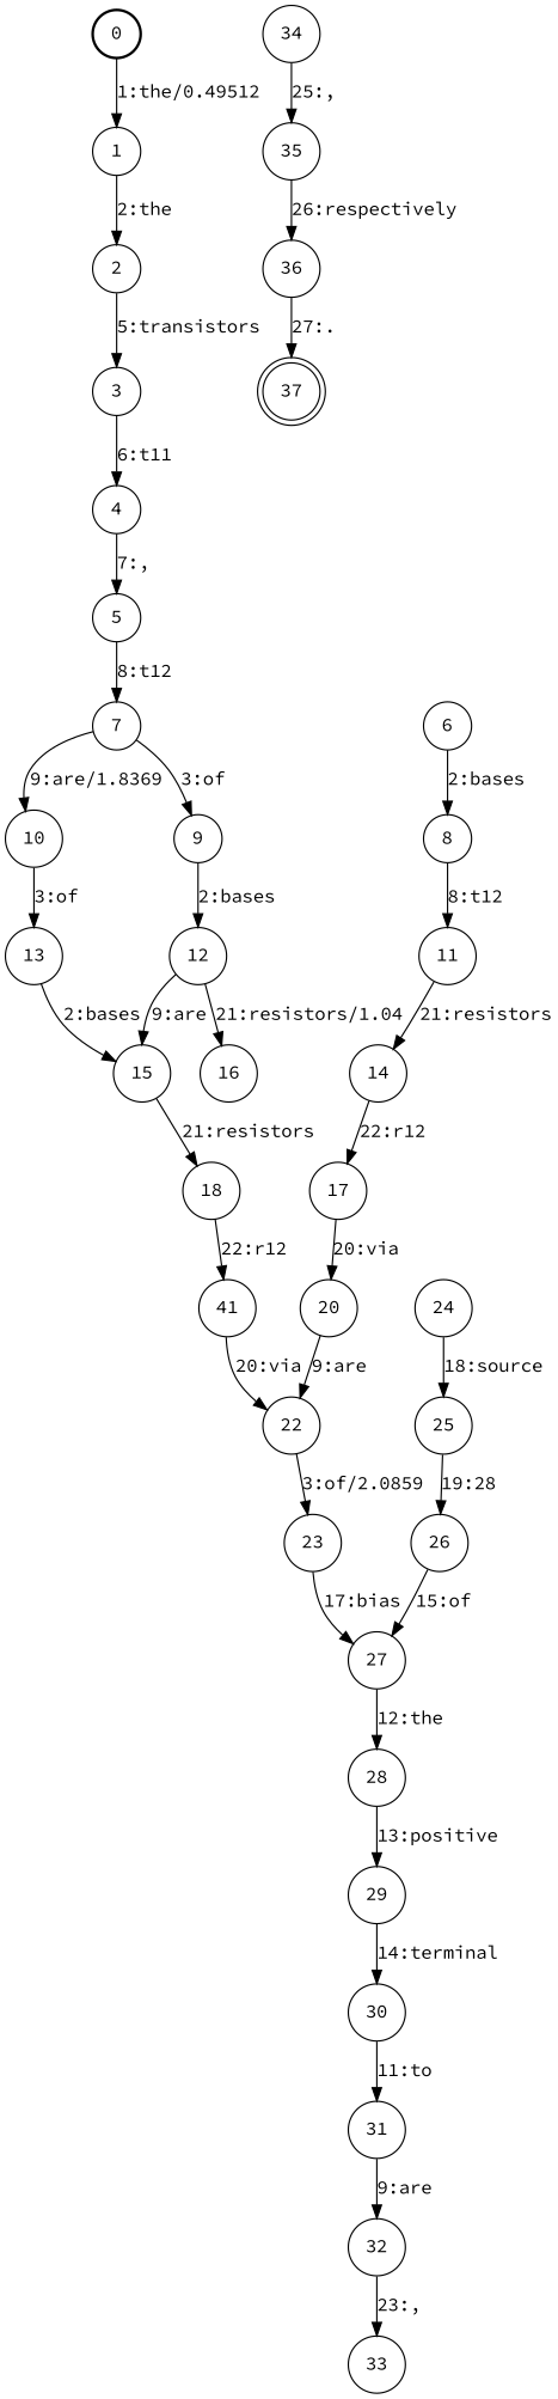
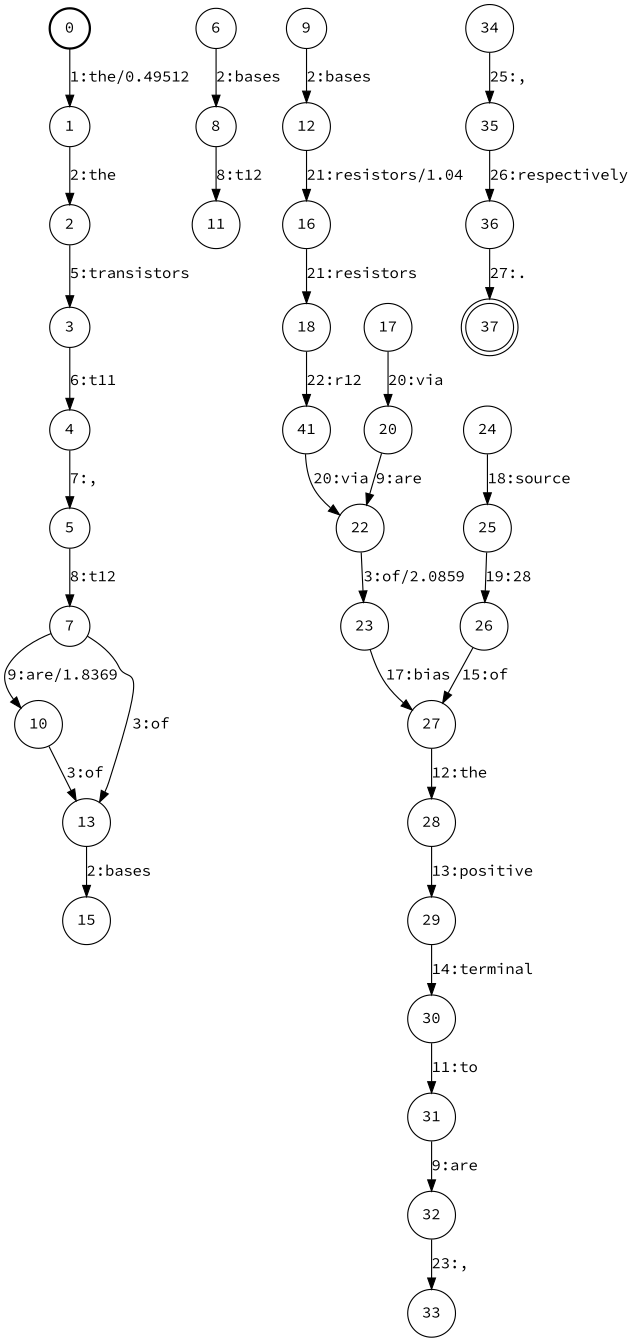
  digraph {
    fontname="Source Code Pro"
    nodesep=0.25
    rankdir=TB
    ranksep=0.4
    node [fontname="Source Code Pro" fontsize=14 shape=circle style=solid]
    edge [fontname="Source Code Pro" fontsize=14]
    n1 [label=0 style=bold]
    n2 [label=1]
    n3 [label=2]
    n4 [label=3]
    n5 [label=4]
    n6 [label=5]
    n7 [label=7]
    n8 [label=6]
    n9 [label=8]
    n10 [label=9]
    n11 [label=10]
    n12 [label=11]
    n13 [label=12]
    n14 [label=13]
-   n15 [label=14]
    n16 [label=15]
    n17 [label=16]
    n18 [label=17]
    n19 [label=18]
    n20 [label=20]
    n21 [label=41]
    n22 [label=22]
    n23 [label=23]
    n24 [label=27]
    n25 [label=24]
    n26 [label=25]
    n27 [label=26]
    n28 [label=28]
    n29 [label=29]
    n30 [label=30]
    n31 [label=31]
    n32 [label=32]
    n33 [label=33]
    n34 [label=34]
    n35 [label=35]
    n36 [label=36]
    n37 [label=37 shape=doublecircle]
    n1 -> n2 [label="1:the/0.49512"]
    n2 -> n3 [label="2:the"]
    n3 -> n4 [label="5:transistors"]
    n4 -> n5 [label="6:t11"]
    n5 -> n6 [label="7:,"]
    n6 -> n7 [label="8:t12"]
-   n7 -> n10 [label="3:of"]
+   n7 -> n14 [label="3:of"]
    n7 -> n11 [label="9:are/1.8369"]
    n8 -> n9 [label="2:bases"]
    n9 -> n12 [label="8:t12"]
    n10 -> n13 [label="2:bases"]
    n11 -> n14 [label="3:of"]
-   n12 -> n15 [label="21:resistors"]
-   n13 -> n16 [label="9:are"]
    n13 -> n17 [label="21:resistors/1.04"]
    n14 -> n16 [label="2:bases"]
-   n15 -> n18 [label="22:r12"]
-   n16 -> n19 [label="21:resistors"]
+   n17 -> n19 [label="21:resistors"]
    n18 -> n20 [label="20:via"]
    n19 -> n21 [label="22:r12"]
    n20 -> n22 [label="9:are"]
    n21 -> n22 [label="20:via"]
    n22 -> n23 [label="3:of/2.0859"]
    n23 -> n24 [label="17:bias"]
    n24 -> n28 [label="12:the"]
    n25 -> n26 [label="18:source"]
    n26 -> n27 [label="19:28"]
    n27 -> n24 [label="15:of"]
    n28 -> n29 [label="13:positive"]
    n29 -> n30 [label="14:terminal"]
    n30 -> n31 [label="11:to"]
    n31 -> n32 [label="9:are"]
    n32 -> n33 [label="23:,"]
    n34 -> n35 [label="25:,"]
    n35 -> n36 [label="26:respectively"]
    n36 -> n37 [label="27:."]
  }
